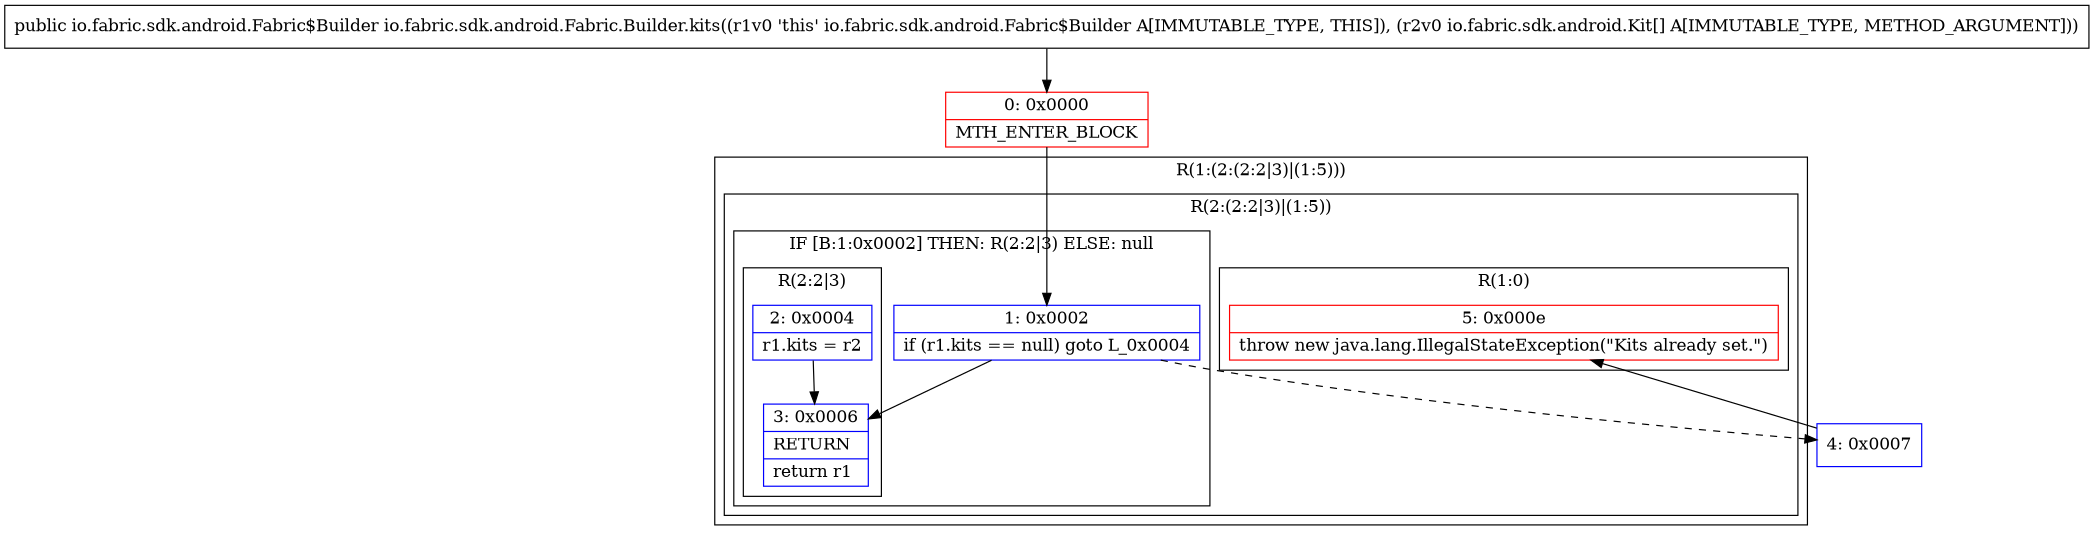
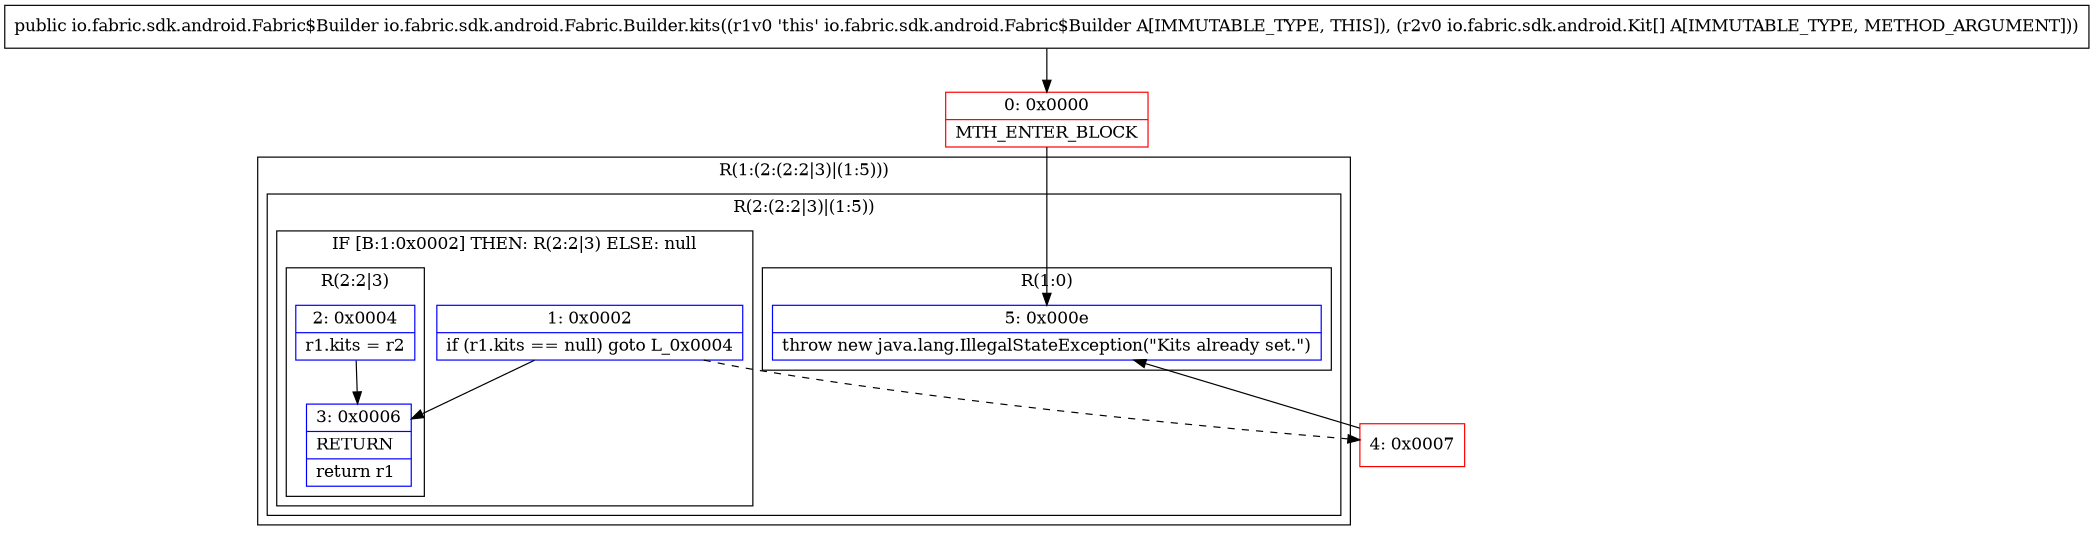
  digraph {
    node [color=blue shape=record]
    n1 [label="{2\:\ 0x0004|r1.kits = r2\l}"]
    n2 [label="{3\:\ 0x0006|RETURN\l|return r1\l}"]
    n3 [label="{1\:\ 0x0002|if (r1.kits == null) goto L_0x0004\l}"]
-   n4 [color=red label="{5\:\ 0x000e|throw new java.lang.IllegalStateException(\"Kits already set.\")\l}"]
-   n5 [label="{4\:\ 0x0007}"]
+   n4 [label="{5\:\ 0x000e|throw new java.lang.IllegalStateException(\"Kits already set.\")\l}"]
+   n5 [color=red label="{4\:\ 0x0007}"]
    n6 [color=red label="{0\:\ 0x0000|MTH_ENTER_BLOCK\l}"]
    n7 [label="{public io.fabric.sdk.android.Fabric$Builder io.fabric.sdk.android.Fabric.Builder.kits((r1v0 'this' io.fabric.sdk.android.Fabric$Builder A[IMMUTABLE_TYPE, THIS]), (r2v0 io.fabric.sdk.android.Kit[] A[IMMUTABLE_TYPE, METHOD_ARGUMENT])) }" color=""]
    subgraph cluster_1 {
      label="R(1:(2:(2:2|3)|(1:5)))"
      subgraph cluster_2 {
        label="R(2:(2:2|3)|(1:5))"
        subgraph cluster_3 {
          label="IF [B:1:0x0002] THEN: R(2:2|3) ELSE: null"
          n3
          subgraph cluster_4 {
            label="R(2:2|3)"
            n1
            n2
          }
        }
        subgraph cluster_5 {
          label="R(1:0)"
          n4
        }
      }
    }
    n1 -> n2
    n3 -> n2
    n3 -> n5 [style=dashed]
    n5 -> n4
-   n6 -> n3
+   n6 -> n4
    n7 -> n6
  }
